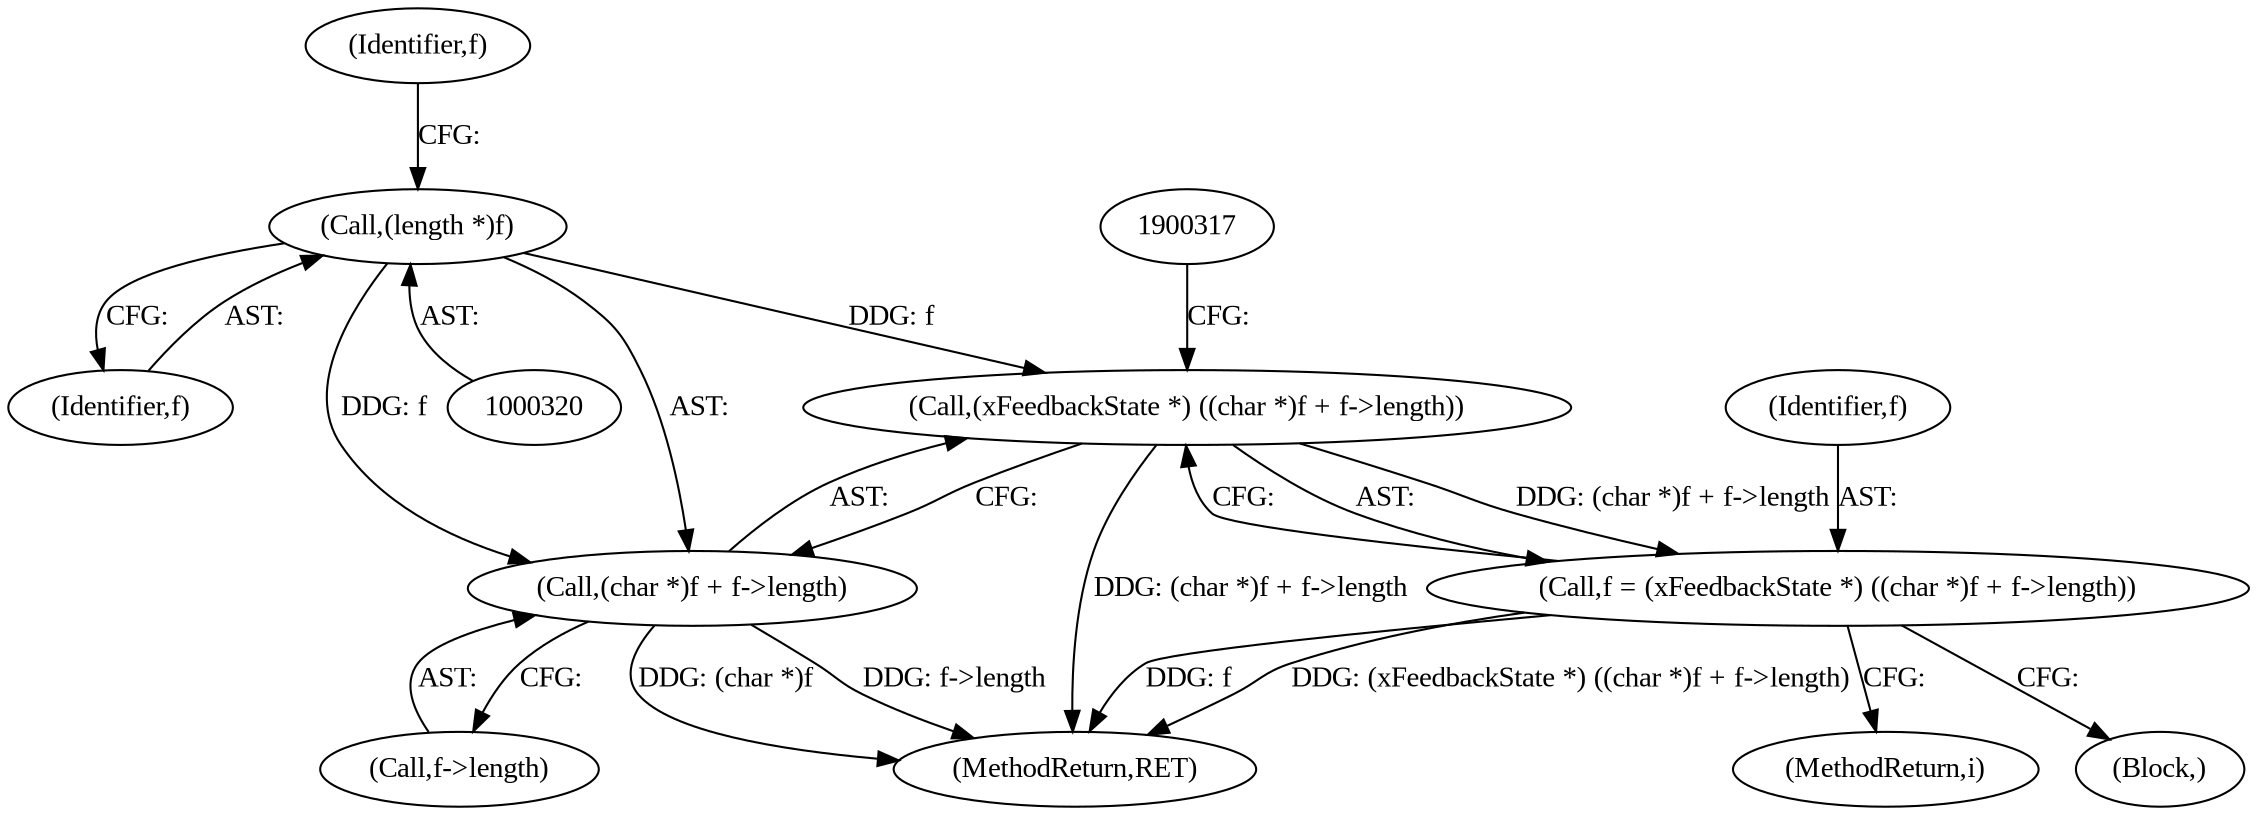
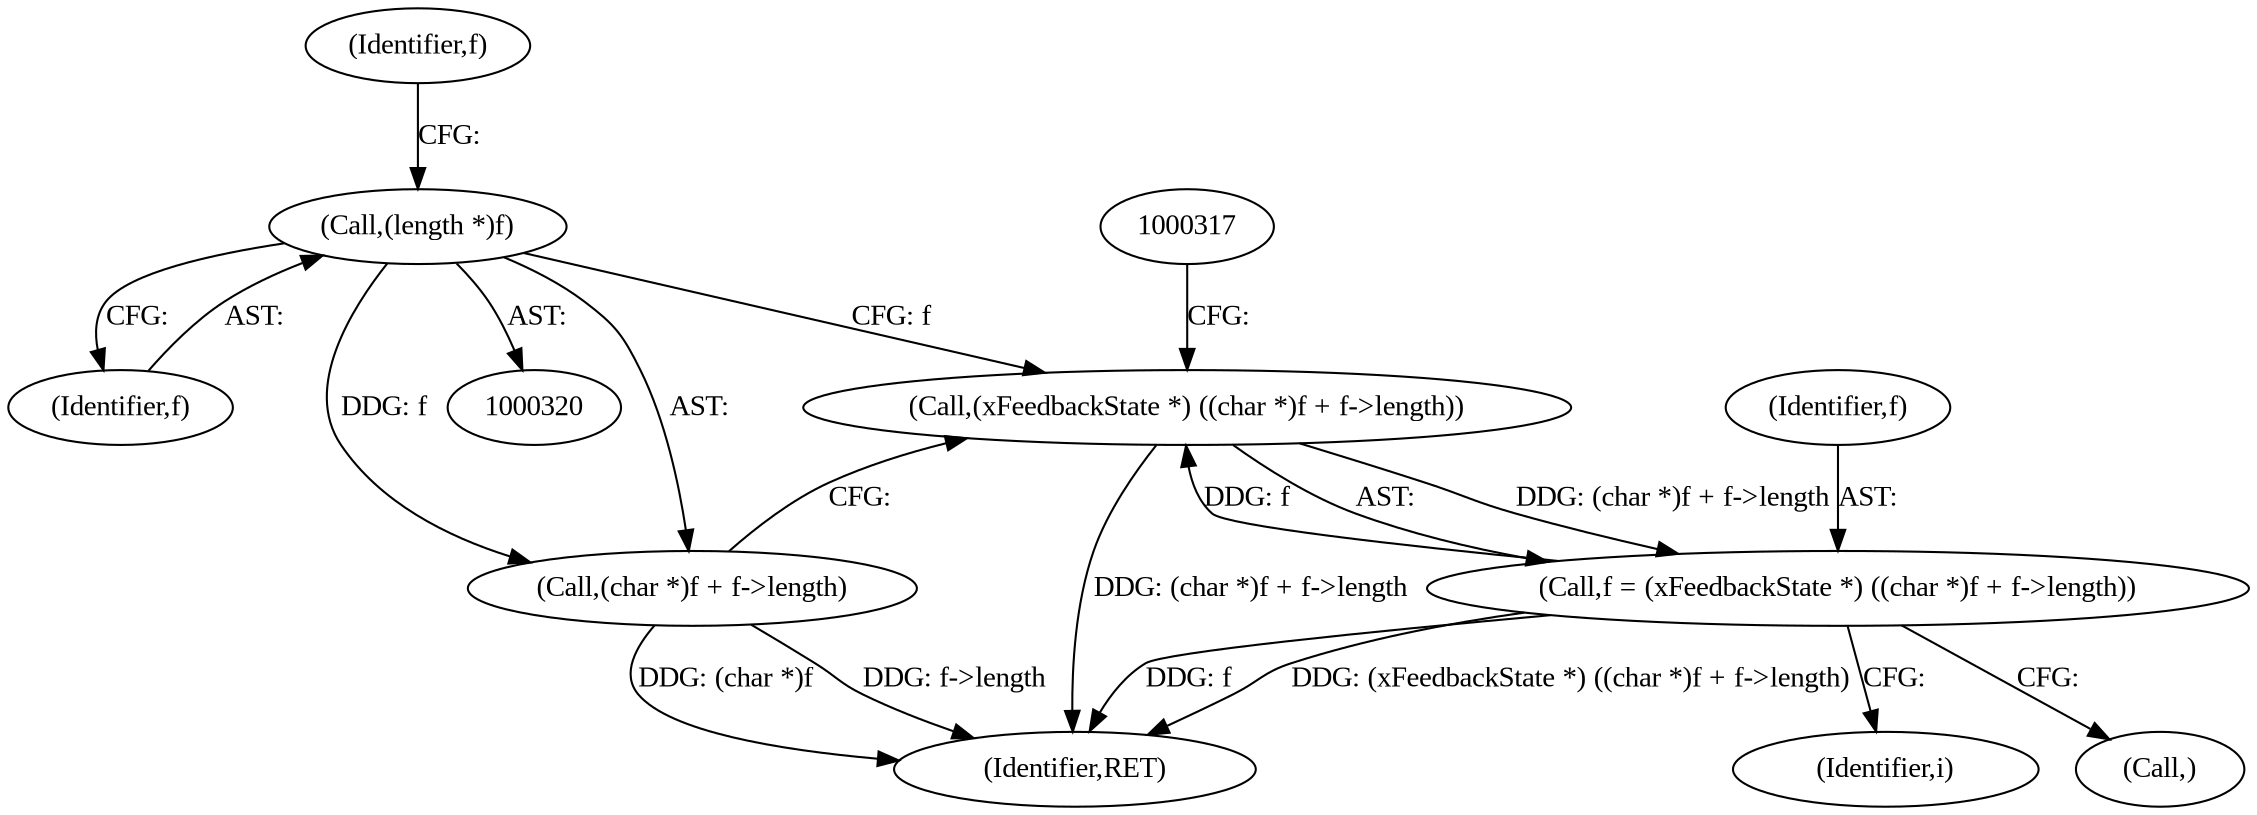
  digraph {
    fontname="Liberation Serif"
    node [fontname="Liberation Serif"]
    edge [fontname="Liberation Serif"]
    n1 [label="(Call,(length *)f)"]
    n2 [label="(Call,(xFeedbackState *) ((char *)f + f->length))"]
    n3 [label="(Call,(char *)f + f->length)"]
    n4 [label="(Identifier,f)"]
    n5 [label="(Call,f = (xFeedbackState *) ((char *)f + f->length))"]
-   n6 [label="(MethodReturn,RET)"]
-   n7 [label="(Call,f->length)"]
-   n8 [label="(Block,)"]
-   n9 [label="(MethodReturn,i)"]
+   n6 [label="(Identifier,RET)"]
+   n8 [label="(Call,)"]
+   n9 [label="(Identifier,i)"]
    n10 [label="(Identifier,f)"]
    n11 [label="(Identifier,f)"]
    1000320
-   1000317 [label=1900317]
-   n1 -> n2 [label="DDG: f"]
+   1000317
+   n1 -> n2 [label="CFG: f"]
    n1 -> n3 [label="AST: "]
    n1 -> n3 [label="DDG: f"]
    n1 -> n4 [label="CFG: "]
-   n2 -> n3 [label="CFG: "]
    n2 -> n5 [label="AST: "]
    n2 -> n5 [label="DDG: (char *)f + f->length"]
    n2 -> n6 [label="DDG: (char *)f + f->length"]
-   n3 -> n2 [label="AST: "]
+   n3 -> n2 [label="CFG: "]
    n3 -> n6 [label="DDG: (char *)f"]
    n3 -> n6 [label="DDG: f->length"]
-   n3 -> n7 [label="CFG: "]
    n4 -> n1 [label="AST: "]
-   n5 -> n2 [label="CFG: "]
+   n5 -> n2 [label="DDG: f"]
    n5 -> n6 [label="DDG: f"]
    n5 -> n6 [label="DDG: (xFeedbackState *) ((char *)f + f->length)"]
    n5 -> n8 [label="CFG: "]
    n5 -> n9 [label="CFG: "]
-   n7 -> n3 [label="AST: "]
    n10 -> n5 [label="AST: "]
    n11 -> n1 [label="CFG: "]
-   1000320 -> n1 [label="AST: "]
+   n1 -> 1000320 [label="AST: "]
    1000317 -> n2 [label="CFG: "]
  }
